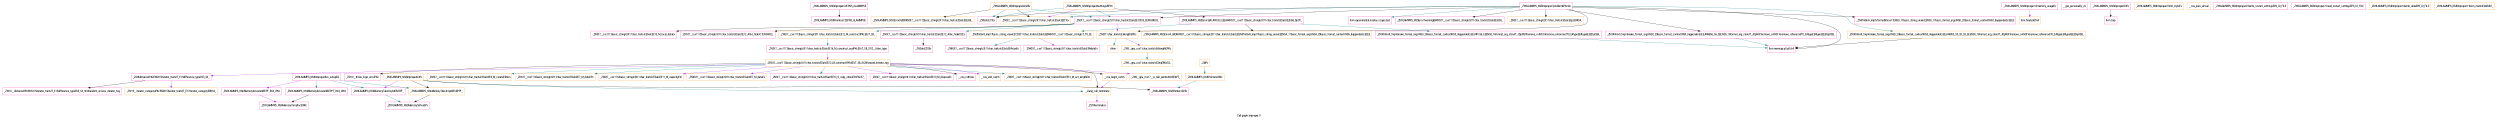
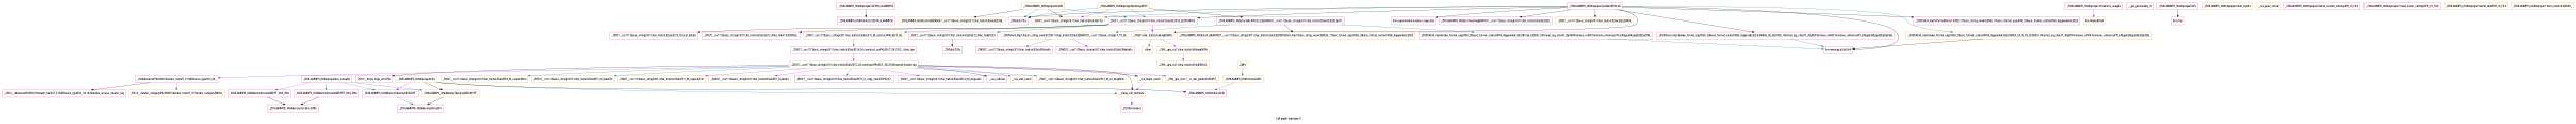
  digraph {
    fontname="Roboto Condensed"
    label="Call graph: improper.ll"
    node [color=deeppink fontname="Roboto Condensed" shape=record]
    edge [color=black fontname="Roboto Condensed"]
    n1 [label="{_ZN9LAMMPS_NS8ImproperC2EPNS_6LAMMPSE}"]
    n2 [label="{_ZN9LAMMPS_NS8PointersC2EPNS_6LAMMPSE}"]
    n3 [color=darkorange label="{_ZN9LAMMPS_NS8ImproperD2Ev}"]
    n4 [label="{_ZN9LAMMPS_NS6Memory7destroyIdEEvRPT_}"]
    n5 [color=darkorange label="{_ZN9LAMMPS_NS6Memory7destroyIdEEvRPPT_}"]
    n6 [color=darkorange label="{__clang_call_terminate}"]
    n7 [label="{_ZN9LAMMPS_NS8PointersD2Ev}"]
    n8 [label="{_ZN9LAMMPS_NS6Memory5sfreeEPv}"]
    n9 [label="{_ZSt9terminatev}"]
    n10 [color=darkorange label="{__cxa_begin_catch}"]
    n11 [label="{_ZN9LAMMPS_NS8Improper12memory_usageEv}"]
    n12 [color=darkorange label="{llvm.fmuladd.f64}"]
    n13 [label="{__gxx_personality_v0}"]
    n14 [label="{_ZN9LAMMPS_NS8ImproperD0Ev}"]
    n15 [label="{llvm.trap}"]
    n16 [color=darkorange label="{_ZN9LAMMPS_NS8Improper4initEv}"]
    n17 [label="{_ZNSaIcEC1Ev}"]
    n18 [label="{_ZNSt7__cxx1112basic_stringIcSt11char_traitsIcESaIcEEC2IS3_EEPKcRKS3_}"]
    n19 [color=darkorange label="{_ZN9LAMMPS_NS5Error3allERKNSt7__cxx1112basic_stringIcSt11char_traitsIcESaIcEEEiS8_}"]
    n20 [color=darkorange label="{_ZNSt7__cxx1112basic_stringIcSt11char_traitsIcESaIcEED1Ev}"]
    n21 [label="{_ZNSt7__cxx1112basic_stringIcSt11char_traitsIcESaIcEE13_M_local_dataEv}"]
    n22 [label="{_ZNSt7__cxx1112basic_stringIcSt11char_traitsIcESaIcEE12_Alloc_hiderC1EPcRKS3_}"]
    n23 [color=darkorange label="{_ZNSt11char_traitsIcE6lengthEPKc}"]
    n24 [color=darkorange label="{_ZNSt7__cxx1112basic_stringIcSt11char_traitsIcESaIcEE12_M_constructIPKcEEvT_S8_}"]
    n25 [label="{_ZNSt7__cxx1112basic_stringIcSt11char_traitsIcESaIcEE12_Alloc_hiderD2Ev}"]
    n26 [color=darkorange label="{_ZN9__gnu_cxx11char_traitsIcE6lengthEPKc}"]
    n27 [color=darkorange label="{strlen}"]
    n28 [label="{_ZNSt7__cxx1112basic_stringIcSt11char_traitsIcESaIcEE16_M_construct_auxIPKcEEvT_S8_St12__false_type}"]
    n29 [label="{_ZNSaIcED2Ev}"]
    n30 [color=darkorange label="{_ZN9__gnu_cxx11char_traitsIcE2eqERKcS3_}"]
    n31 [color=darkorange label="{_ZNSt7__cxx1112basic_stringIcSt11char_traitsIcESaIcEE12_M_constructIPKcEEvT_S8_St20forward_iterator_tag}"]
    n32 [color=darkorange label="{_ZN9LAMMPS_NS8Improper8settingsEiPPc}"]
    n33 [label="{_ZN9LAMMPS_NS5Error3allIJRPcS3_EEEvRKNSt7__cxx1112basic_stringIcSt11char_traitsIcESaIcEEEiSB_DpOT_}"]
    n34 [color=darkorange label="{_ZN3fmt6v9_lmp17basic_string_viewIcEC2ISt11char_traitsIcESaIcEEERKNSt7__cxx1112basic_stringIcT_T0_EE}"]
    n35 [label="{_ZN3fmt6v9_lmp16make_format_argsINS0_20basic_format_contextINS0_8appenderEcEEJRPcS6_EEENS0_16format_arg_storeIT_JDpNSt9remove_cvINSt16remove_referenceIT0_E4typeEE4typeEEEEDpOSB_}"]
    n36 [color=darkorange label="{_ZN9LAMMPS_NS5Error4_allERKNSt7__cxx1112basic_stringIcSt11char_traitsIcESaIcEEEiN3fmt6v9_lmp17basic_string_viewIcEENSA_17basic_format_argsINSA_20basic_format_contextINSA_8appenderEcEEEE}"]
    n37 [label="{_ZNKSt7__cxx1112basic_stringIcSt11char_traitsIcESaIcEE4dataEv}"]
    n38 [label="{_ZNKSt7__cxx1112basic_stringIcSt11char_traitsIcESaIcEE4sizeEv}"]
    n39 [label="{llvm.memcpy.p0.p0.i64}"]
    n40 [label="{_ZN9LAMMPS_NS8Improper8ev_setupEiii}"]
    n41 [label="{_ZN9LAMMPS_NS6Memory6createIdEEPT_RS3_iPKc}"]
    n42 [label="{_ZN9LAMMPS_NS6Memory6createIdEEPPT_RS4_iiPKc}"]
    n43 [label="{_ZN9LAMMPS_NS6Memory7smallocElPKc}"]
    n44 [label="{_ZN3fmt6v9_lmp7vformatB5cxx11ENS0_17basic_string_viewIcEENS0_17basic_format_argsINS0_20basic_format_contextINS0_8appenderEcEEEE}"]
    n45 [label="{_ZN9LAMMPS_NS8Improper7problemEPKciiiii}"]
    n46 [label="{llvm.experimental.noalias.scope.decl}"]
    n47 [color=darkorange label="{_ZN3fmt6v9_lmp16make_format_argsINS0_20basic_format_contextINS0_8appenderEcEEJRiRlS5_S5_S5_S5_EEENS0_16format_arg_storeIT_JDpNSt9remove_cvINSt16remove_referenceIT0_E4typeEE4typeEEEEDpOSB_}"]
    n48 [label="{_ZN9LAMMPS_NS5Error7warningERKNSt7__cxx1112basic_stringIcSt11char_traitsIcESaIcEEEiS8_}"]
    n49 [label="{_ZN3fmt6v9_lmp16make_format_argsINS0_20basic_format_contextINS0_8appenderEcEEJRiRdS6_S6_EEENS0_16format_arg_storeIT_JDpNSt9remove_cvINSt16remove_referenceIT0_E4typeEE4typeEEEEDpOSB_}"]
    n50 [color=darkorange label="{_ZNSt7__cxx1112basic_stringIcSt11char_traitsIcESaIcEEpLERKS4_}"]
    n51 [color=darkorange label="{_ZN9LAMMPS_NS8Improper10init_styleEv}"]
    n52 [color=darkorange label="{__cxa_pure_virtual}"]
    n53 [label="{_ZN9LAMMPS_NS8Improper22write_restart_settingsEP8_IO_FILE}"]
    n54 [label="{_ZN9LAMMPS_NS8Improper21read_restart_settingsEP8_IO_FILE}"]
    n55 [color=darkorange label="{_ZN9LAMMPS_NS8Improper10write_dataEP8_IO_FILE}"]
    n56 [color=darkorange label="{_ZN9LAMMPS_NS8Improper11born_matrixEiiiiiRdS1_}"]
    n57 [color=darkorange label="{_ZN9LAMMPS_NS8PointersD0Ev}"]
    n58 [color=darkorange label="{_ZdlPv}"]
    n59 [color=darkorange label="{_ZN9__gnu_cxx17__is_null_pointerIKcEEbPT_}"]
    n60 [label="{_ZSt19__throw_logic_errorPKc}"]
    n61 [label="{_ZSt8distanceIPKcENSt15iterator_traitsIT_E15difference_typeES3_S3_}"]
    n62 [color=darkorange label="{_ZNSt7__cxx1112basic_stringIcSt11char_traitsIcESaIcEE9_M_createERmm}"]
    n63 [color=darkorange label="{_ZNSt7__cxx1112basic_stringIcSt11char_traitsIcESaIcEE7_M_dataEPc}"]
    n64 [color=darkorange label="{_ZNSt7__cxx1112basic_stringIcSt11char_traitsIcESaIcEE11_M_capacityEm}"]
    n65 [color=darkorange label="{_ZNKSt7__cxx1112basic_stringIcSt11char_traitsIcESaIcEE7_M_dataEv}"]
    n66 [label="{_ZNSt7__cxx1112basic_stringIcSt11char_traitsIcESaIcEE13_S_copy_charsEPcPKcS7_}"]
    n67 [label="{_ZNSt7__cxx1112basic_stringIcSt11char_traitsIcESaIcEE10_M_disposeEv}"]
    n68 [label="{__cxa_rethrow}"]
    n69 [color=darkorange label="{__cxa_end_catch}"]
    n70 [color=darkorange label="{_ZNSt7__cxx1112basic_stringIcSt11char_traitsIcESaIcEE13_M_set_lengthEm}"]
    n71 [color=darkorange label="{_ZSt19__iterator_categoryIPKcENSt15iterator_traitsIT_E17iterator_categoryERKS3_}"]
    n72 [label="{_ZSt10__distanceIPKcENSt15iterator_traitsIT_E15difference_typeES3_S3_St26random_access_iterator_tag}"]
    n1 -> n2
    n3 -> n4 [color=purple]
    n3 -> n5
    n3 -> n6 [color=teal]
    n3 -> n7
    n4 -> n8 [color=teal]
    n5 -> n8
    n6 -> n9 [color=purple]
    n10 -> n6 [color=purple]
    n11 -> n12 [color=purple]
    n14 -> n15
    n16 -> n17 [color=teal]
    n16 -> n18 [color=teal]
    n16 -> n19
    n16 -> n20
    n18 -> n21
    n18 -> n22
    n18 -> n23 [color=purple]
    n18 -> n24 [color=teal]
    n18 -> n25 [color=teal]
    n23 -> n26 [color=purple]
    n23 -> n27 [color=teal]
    n24 -> n28 [color=teal]
    n25 -> n29
    n26 -> n30 [color=teal]
    n28 -> n31 [color=purple]
    n31 -> n6
    n31 -> n10
    n31 -> n59 [color=purple]
    n31 -> n60
    n31 -> n61 [color=purple]
    n31 -> n62 [color=teal]
    n31 -> n63 [color=teal]
    n31 -> n64 [color=purple]
    n31 -> n65 [color=purple]
    n31 -> n66 [color=teal]
    n31 -> n67 [color=purple]
    n31 -> n68
    n31 -> n69 [color=purple]
    n31 -> n70 [color=teal]
    n32 -> n17 [color=teal]
    n32 -> n18 [color=teal]
    n32 -> n20 [color=purple]
    n32 -> n33
    n33 -> n34 [color=teal]
    n33 -> n35 [color=teal]
    n33 -> n36
    n34 -> n37 [color=purple]
    n34 -> n38 [color=teal]
    n35 -> n39 [color=teal]
    n40 -> n4 [color=teal]
    n40 -> n5 [color=teal]
    n40 -> n41 [color=purple]
    n40 -> n42 [color=teal]
-   n41 -> n43 [color=purple]
+   n41 -> n43
    n42 -> n43
    n45 -> n17
    n45 -> n18
    n45 -> n20 [color=teal]
    n45 -> n23
    n45 -> n39
    n45 -> n44
-   n45 -> n46 [color=teal]
+   n45 -> n46
    n45 -> n47 [color=teal]
    n45 -> n48
    n45 -> n49
    n45 -> n50
    n47 -> n39
    n49 -> n39 [color=teal]
    n57 -> n7 [color=teal]
    n58 -> n57 [color=teal]
    n61 -> n71 [color=purple]
    n61 -> n72
  }
